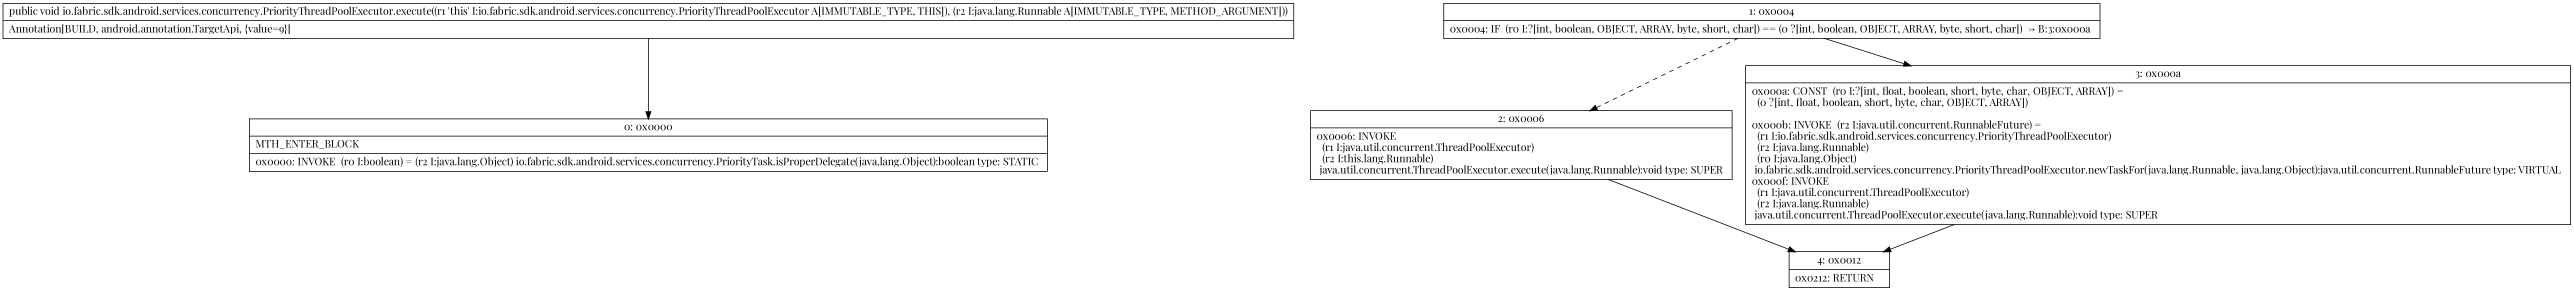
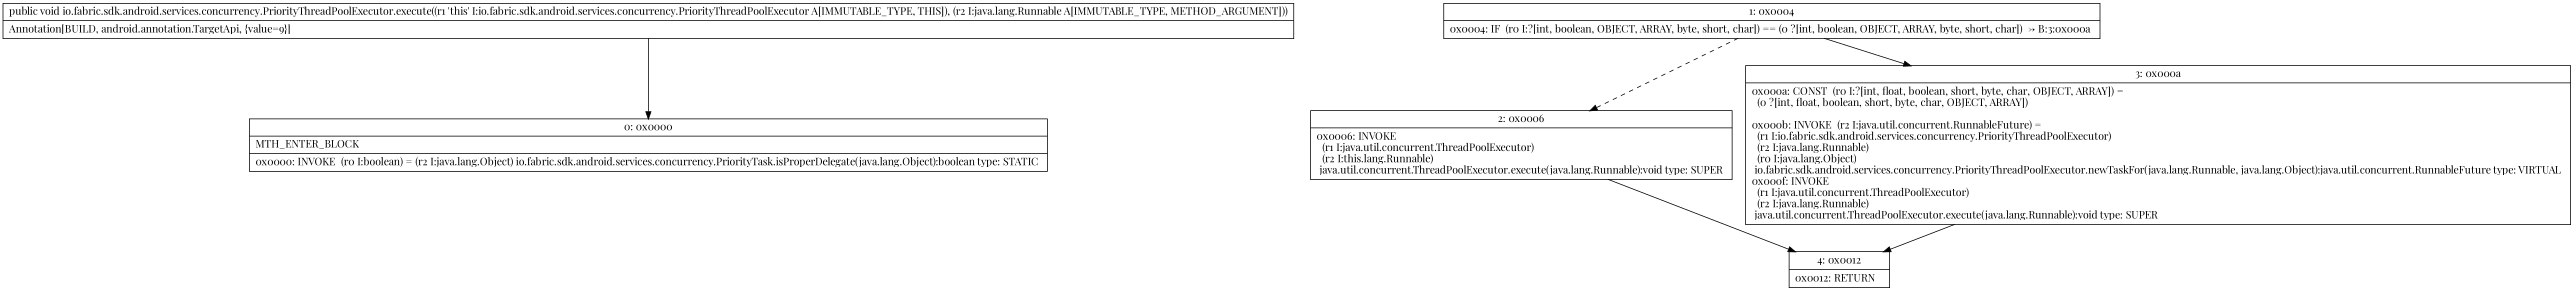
  digraph {
    fontname="Playfair Display"
    node [fontname="Playfair Display" shape=record]
    edge [fontname="Playfair Display"]
    n1 [label="{0\:\ 0x0000|MTH_ENTER_BLOCK\l|0x0000: INVOKE  (r0 I:boolean) = (r2 I:java.lang.Object) io.fabric.sdk.android.services.concurrency.PriorityTask.isProperDelegate(java.lang.Object):boolean type: STATIC \l}"]
    n2 [label="{1\:\ 0x0004|0x0004: IF  (r0 I:?[int, boolean, OBJECT, ARRAY, byte, short, char]) == (0 ?[int, boolean, OBJECT, ARRAY, byte, short, char])  \-\> B:3:0x000a \l}"]
    n3 [label="{2\:\ 0x0006|0x0006: INVOKE  \l  (r1 I:java.util.concurrent.ThreadPoolExecutor)\l  (r2 I:this.lang.Runnable)\l java.util.concurrent.ThreadPoolExecutor.execute(java.lang.Runnable):void type: SUPER \l}"]
    n4 [label="{3\:\ 0x000a|0x000a: CONST  (r0 I:?[int, float, boolean, short, byte, char, OBJECT, ARRAY]) = \l  (0 ?[int, float, boolean, short, byte, char, OBJECT, ARRAY])\l \l0x000b: INVOKE  (r2 I:java.util.concurrent.RunnableFuture) = \l  (r1 I:io.fabric.sdk.android.services.concurrency.PriorityThreadPoolExecutor)\l  (r2 I:java.lang.Runnable)\l  (r0 I:java.lang.Object)\l io.fabric.sdk.android.services.concurrency.PriorityThreadPoolExecutor.newTaskFor(java.lang.Runnable, java.lang.Object):java.util.concurrent.RunnableFuture type: VIRTUAL \l0x000f: INVOKE  \l  (r1 I:java.util.concurrent.ThreadPoolExecutor)\l  (r2 I:java.lang.Runnable)\l java.util.concurrent.ThreadPoolExecutor.execute(java.lang.Runnable):void type: SUPER \l}"]
-   n5 [label="{4\:\ 0x0012|0x0212: RETURN   \l}"]
+   n5 [label="{4\:\ 0x0012|0x0012: RETURN   \l}"]
    n6 [label="{public void io.fabric.sdk.android.services.concurrency.PriorityThreadPoolExecutor.execute((r1 'this' I:io.fabric.sdk.android.services.concurrency.PriorityThreadPoolExecutor A[IMMUTABLE_TYPE, THIS]), (r2 I:java.lang.Runnable A[IMMUTABLE_TYPE, METHOD_ARGUMENT]))  | Annotation[BUILD, android.annotation.TargetApi, \{value=9\}]\l}"]
    n2 -> n3 [style=dashed]
    n2 -> n4
    n3 -> n5
    n4 -> n5
    n6 -> n1
  }
